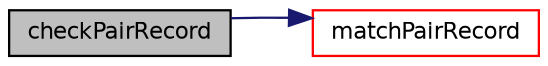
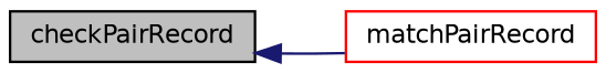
  digraph {
    rankdir=LR
    node [fontname=Helvetica fontsize=10 shape=record]
    n1 [color=black fillcolor=grey75 fontcolor=black height=0.2 label=checkPairRecord style=filled width=0.4]
    n2 [color=red height=0.2 label=matchPairRecord width=0.4]
-   n2 -> n1 [color=midnightblue dir=back fontname=Helvetica fontsize=10 labelfontname=Helvetica labelfontsize=10 style=solid]
+   n1 -> n2 [color=midnightblue dir=back fontname=Helvetica fontsize=10 labelfontname=Helvetica labelfontsize=10 style=solid]
  }
